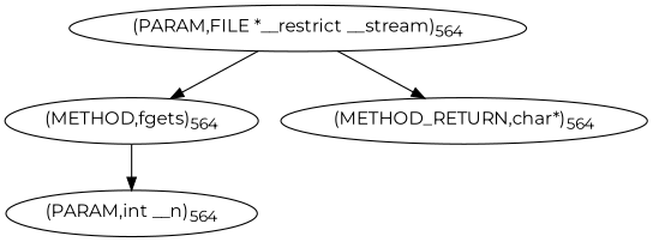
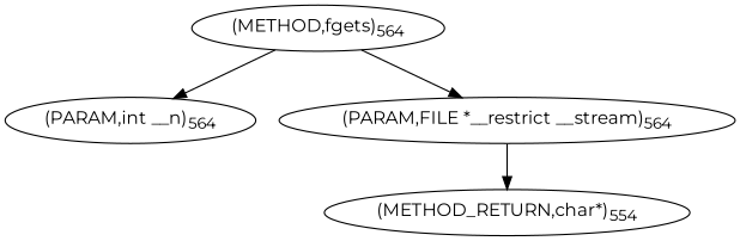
  digraph {
    fontname=Montserrat
    node [fontname=Montserrat]
    edge [fontname=Montserrat]
    n1 [label=<(METHOD,fgets)<SUB>564</SUB>>]
    n2 [label=<(PARAM,int __n)<SUB>564</SUB>>]
    n3 [label=<(PARAM,FILE *__restrict __stream)<SUB>564</SUB>>]
-   n4 [label=<(METHOD_RETURN,char*)<SUB>564</SUB>>]
+   n4 [label=<(METHOD_RETURN,char*)<SUB>554</SUB>>]
    n1 -> n2
-   n3 -> n1
+   n1 -> n3
    n3 -> n4
  }
